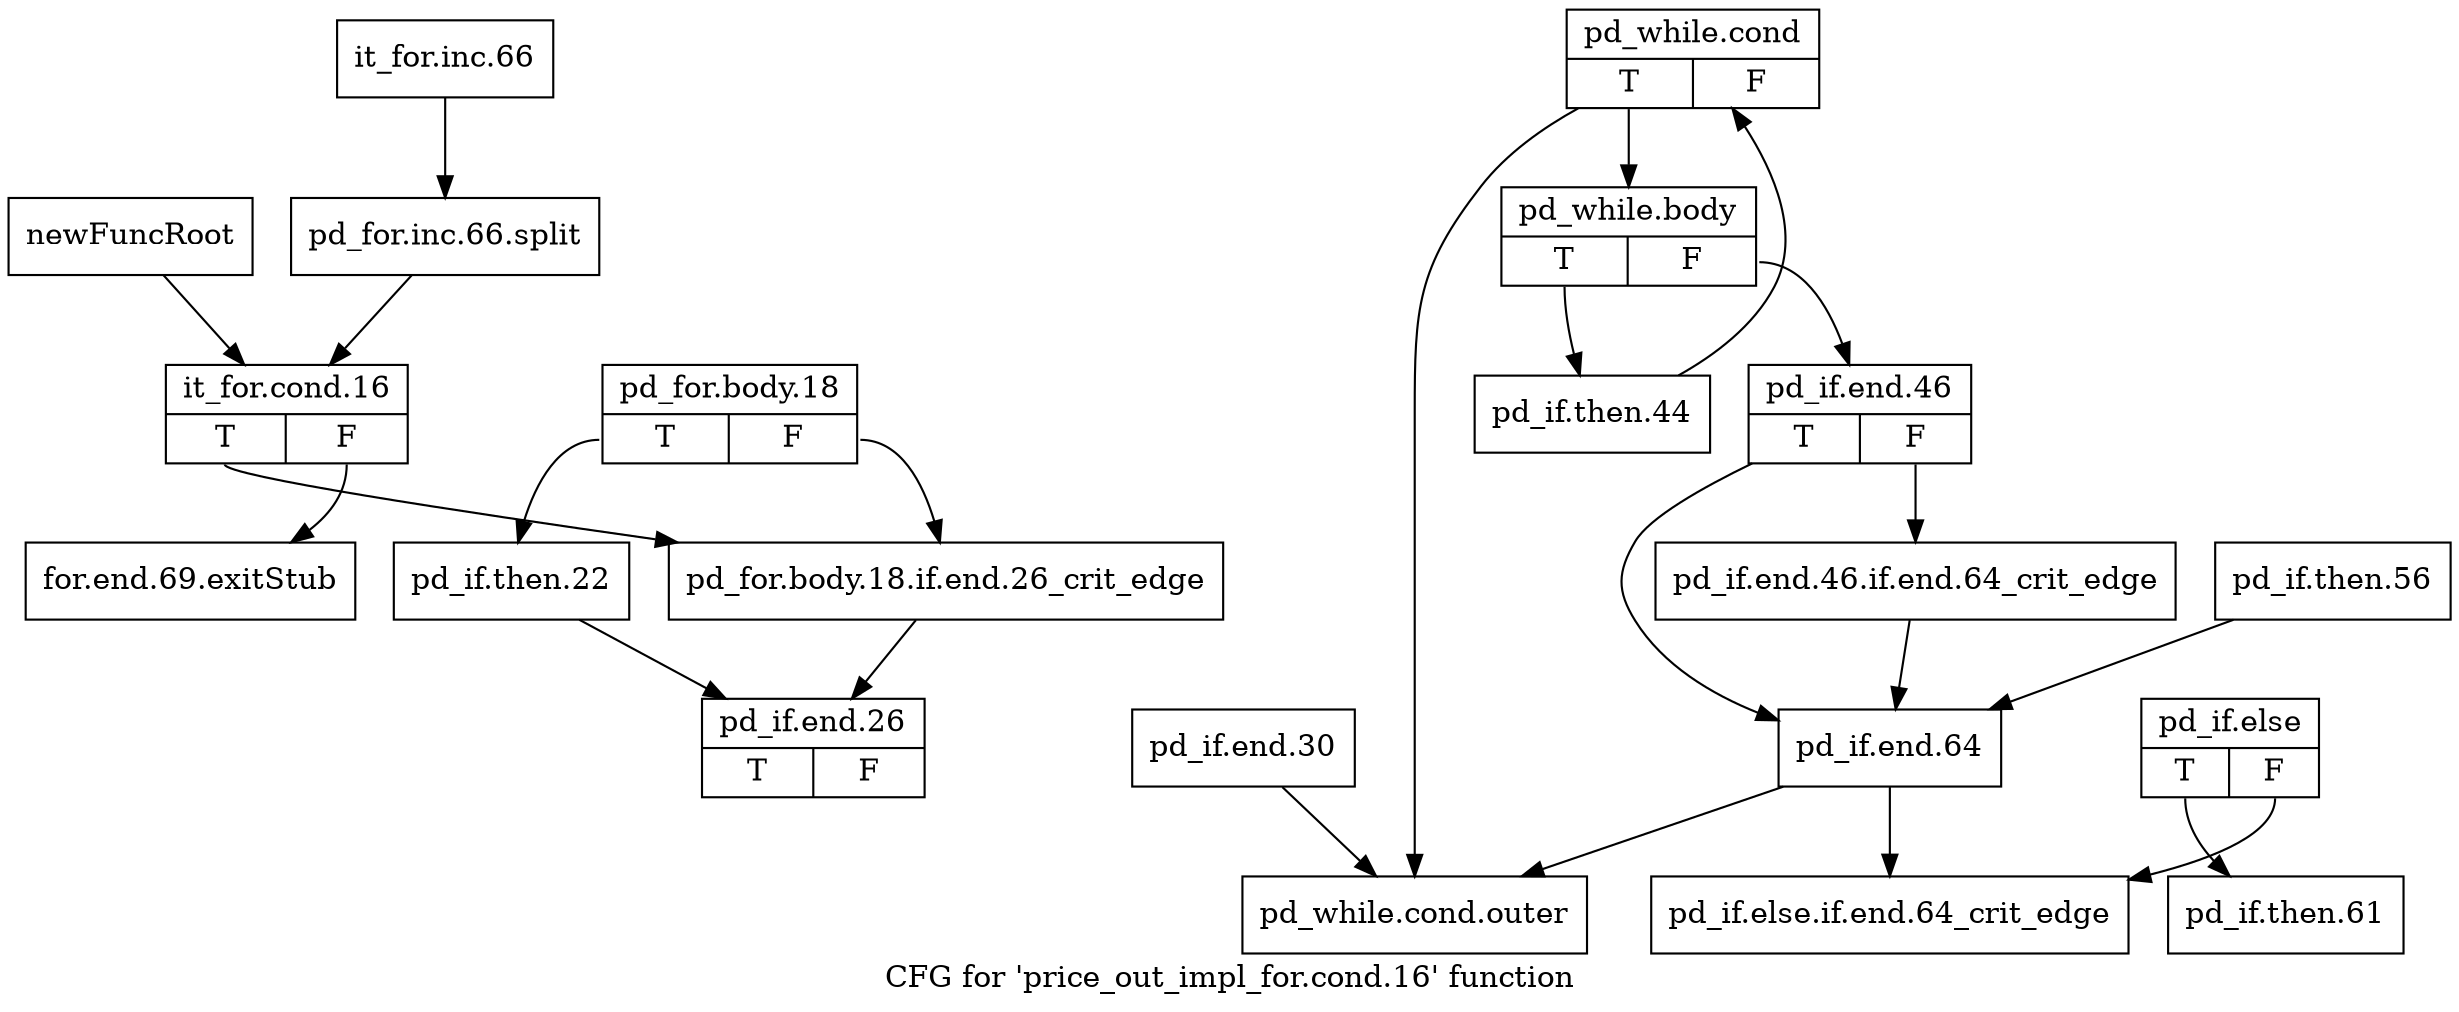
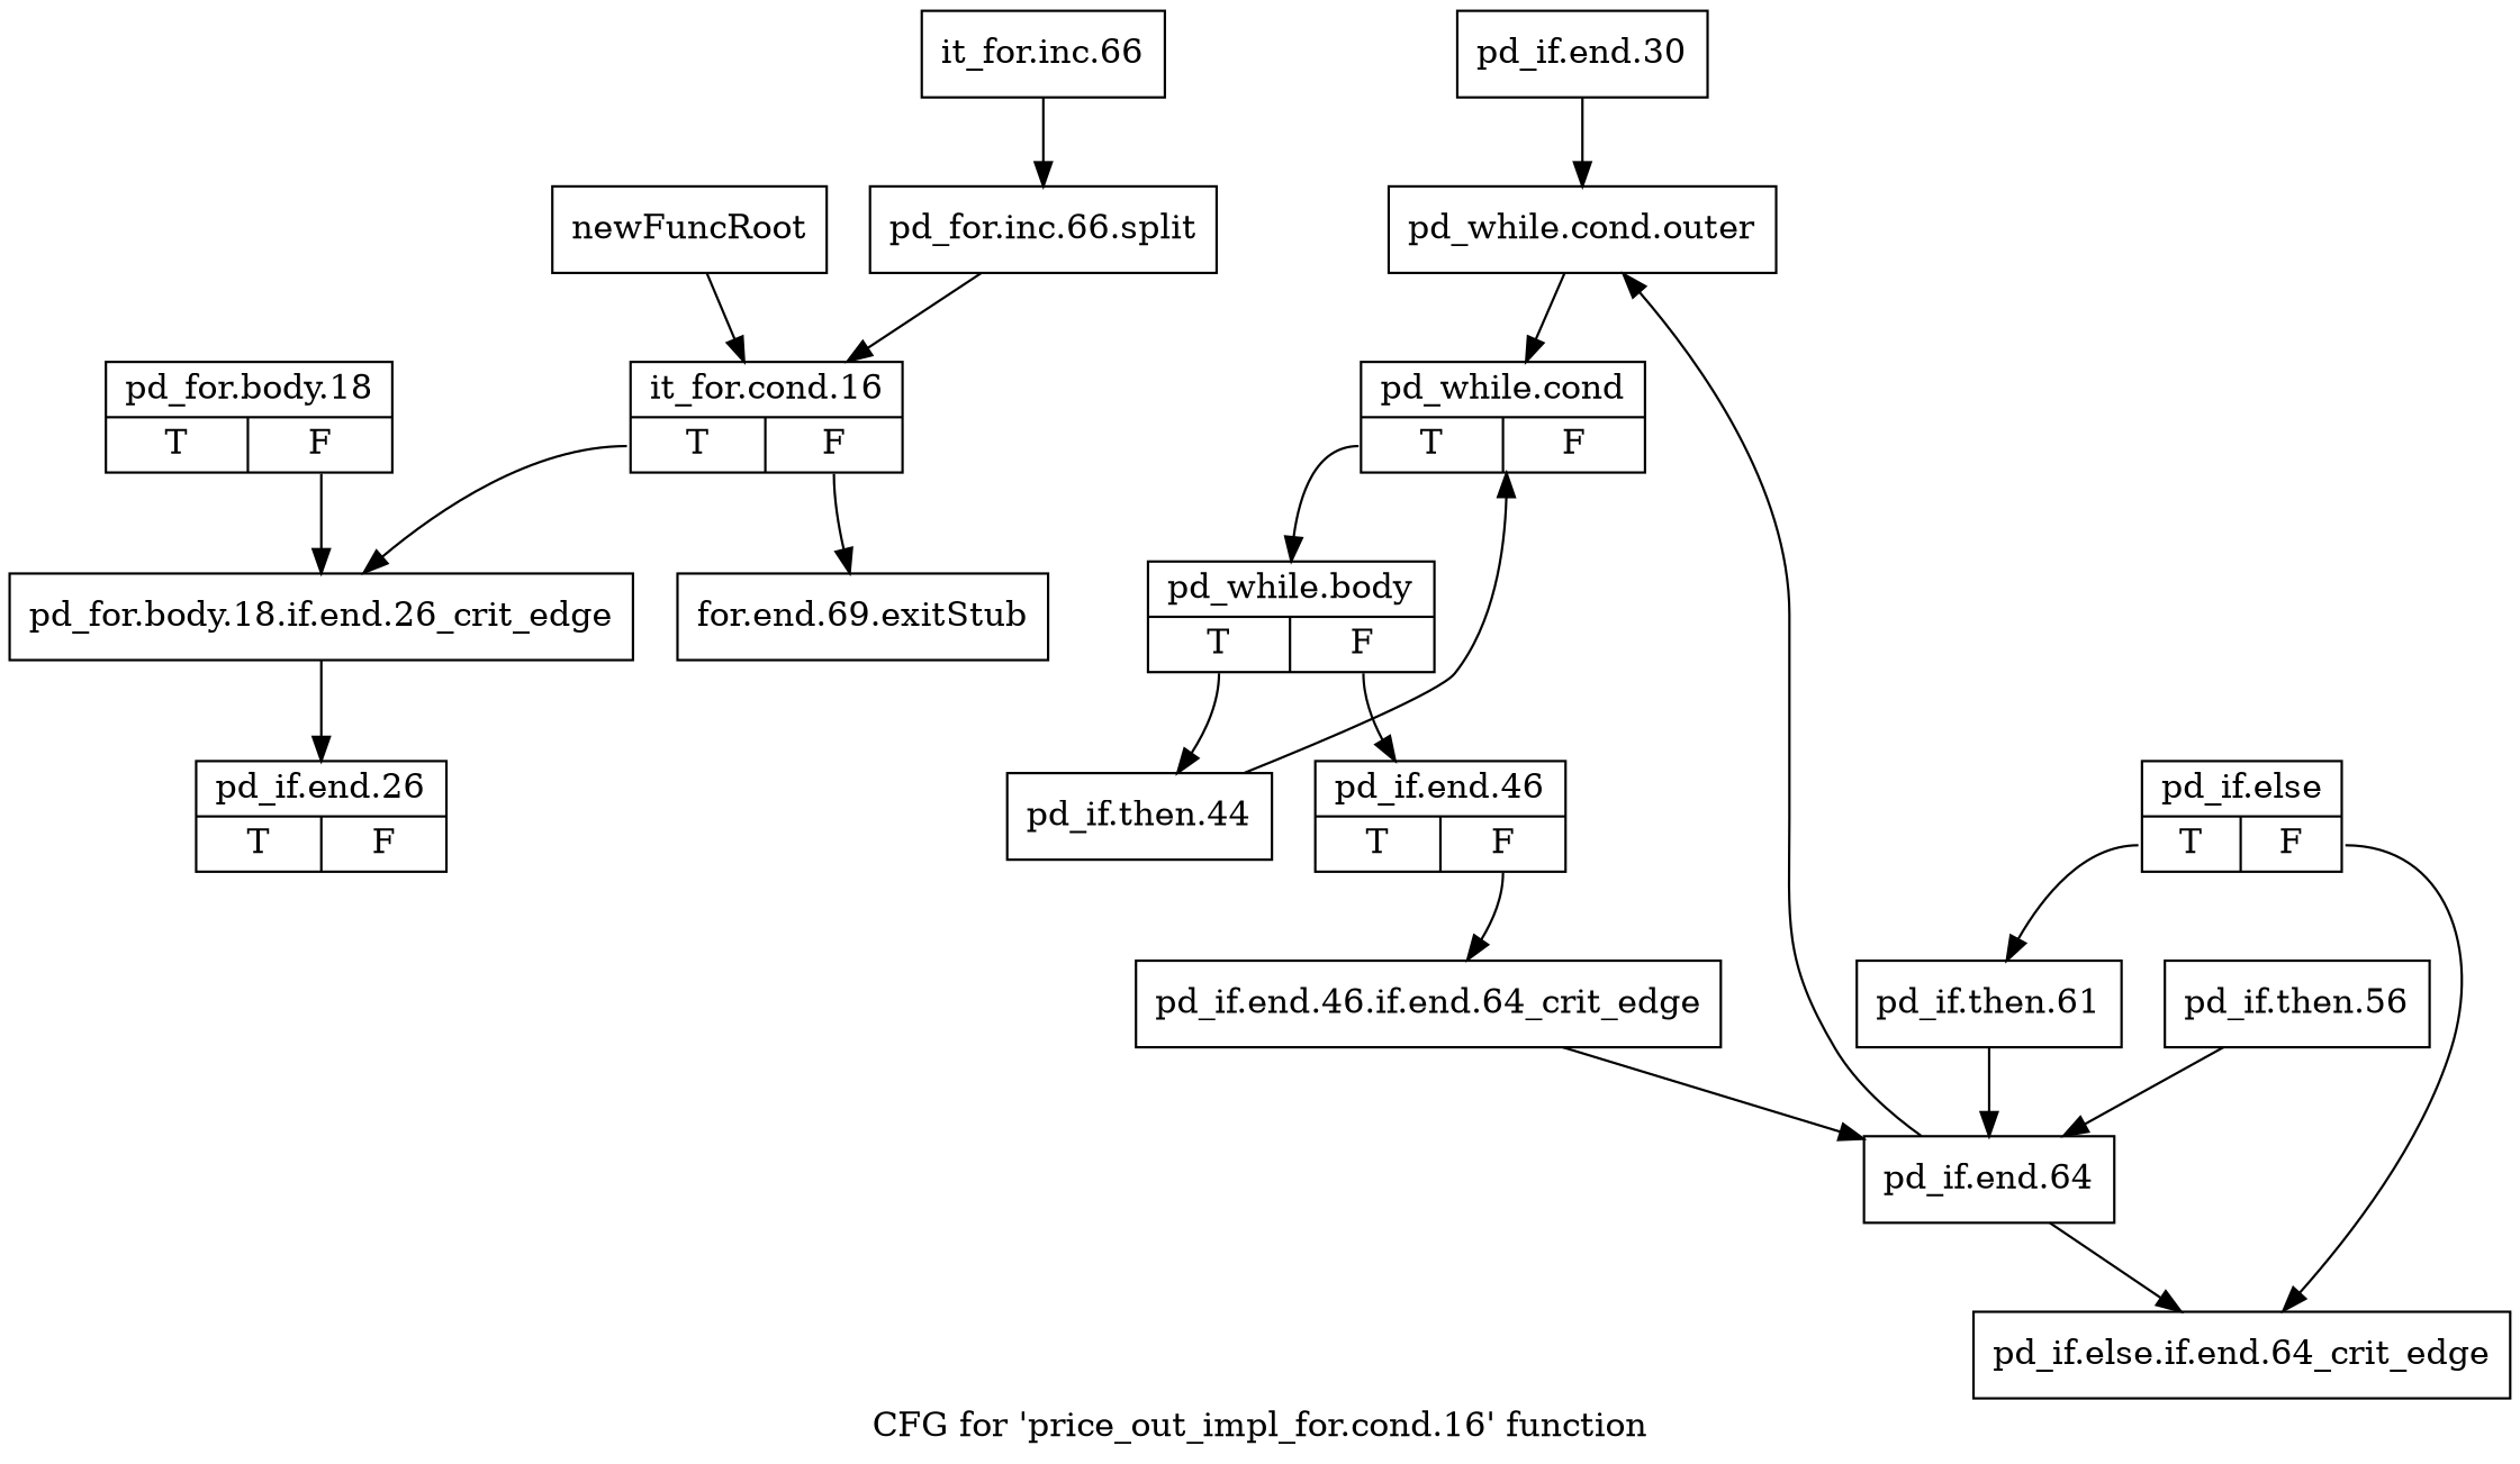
  digraph {
    label="CFG for 'price_out_impl_for.cond.16' function"
    node [shape=record]
    n1 [label="{newFuncRoot}"]
    n2 [label="{it_for.cond.16|{<s0>T|<s1>F}}"]
    n3 [label="{for.end.69.exitStub}"]
    n4 [label="{pd_for.body.18.if.end.26_crit_edge}"]
    n5 [label="{pd_for.body.18|{<s0>T|<s1>F}}"]
-   n6 [label="{pd_if.then.22}"]
    n7 [label="{pd_if.end.26|{<s0>T|<s1>F}}"]
    n8 [label="{pd_if.end.30}"]
    n9 [label="{pd_while.cond.outer}"]
    n10 [label="{it_for.inc.66}"]
    n11 [label="{pd_for.inc.66.split}"]
    n12 [label="{pd_while.cond|{<s0>T|<s1>F}}"]
    n13 [label="{pd_while.body|{<s0>T|<s1>F}}"]
    n14 [label="{pd_if.then.44}"]
    n15 [label="{pd_if.end.46|{<s0>T|<s1>F}}"]
    n16 [label="{pd_if.end.46.if.end.64_crit_edge}"]
    n17 [label="{pd_if.end.64}"]
    n18 [label="{pd_if.then.56}"]
    n19 [label="{pd_if.else|{<s0>T|<s1>F}}"]
    n20 [label="{pd_if.then.61}"]
    n21 [label="{pd_if.else.if.end.64_crit_edge}"]
    n1 -> n2
    n2 -> n3 [tailport=s1]
    n2 -> n4 [tailport=s0]
    n4 -> n7
    n5 -> n4 [tailport=s1]
-   n5 -> n6 [tailport=s0]
-   n6 -> n7
    n8 -> n9
-   n12 -> n9
+   n9 -> n12
    n10 -> n11
    n11 -> n2
    n12 -> n13 [tailport=s0]
    n13 -> n14 [tailport=s0]
    n13 -> n15 [tailport=s1]
    n14 -> n12
    n15 -> n16 [tailport=s1]
    n16 -> n17
    n17 -> n9
    n17 -> n21
    n18 -> n17
    n19 -> n20 [tailport=s0]
    n19 -> n21 [tailport=s1]
-   n15 -> n17
+   n20 -> n17
  }
